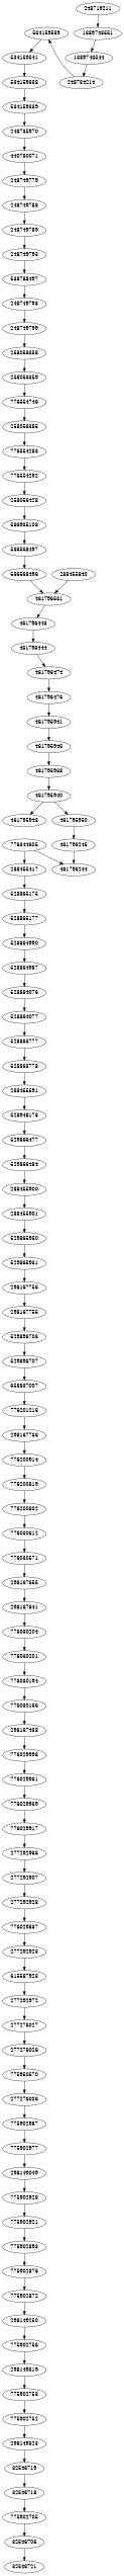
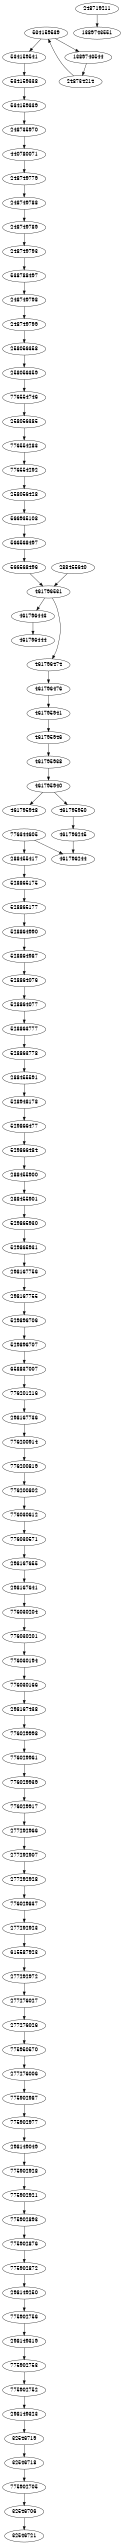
  digraph {
    776201216
    298167736
    776200914
    248734214
    534159539
    534159541
    658837007
    776344605
    288455417
    461796244
    528865175
    775902752
    298149323
    32546719
    528863777
    528863778
    288455591
    528948178
    775902756
    298149319
    775902753
    566568496
    461796531
    288455640
    566568497
    534159338
    566935108
    776200802
    776030612
    776030571
    1389743544
    615587923
    277292972
    277276027
    461796443
    461796444
    461796474
    461796476
    461795938
    461795940
    461795948
    461795950
    461795941
    461795946
    461796245
    776200819
    248719211
    1389743551
    776029837
    277292923
    298167438
    776029998
    776029961
    538788497
    248749798
    248749799
    775902872
    298149250
    775902876
    258056358
    258056359
    776554746
    258056385
    775902893
    534159339
    298149049
    775902928
    775902921
    776554283
    776554292
    298167755
    529896706
    529896707
    529865930
    529865931
    298167756
    248749779
    248749788
    248749789
    277292907
    277292928
    528864987
    528864076
    528864077
    288455900
    288455901
    776029917
    277292966
    528864990
    248749793
    248735970
    440780071
    775950570
    277276006
    775902987
    258056428
    529866477
    529866484
    776029939
    528865177
    775902977
    298167641
    776030204
    776030201
    298167655
    277276026
    32546706
    32546721
    32546718
    775902705
    776030166
    776030194
    776201216 -> 298167736
    298167736 -> 776200914
    776200914 -> 776200819
    248734214 -> 534159539
    534159539 -> 534159541
    534159541 -> 534159338
    658837007 -> 776201216
    776344605 -> 288455417
    776344605 -> 461796244
    288455417 -> 528865175
    528865175 -> 528865177
    775902752 -> 298149323
    298149323 -> 32546719
    32546719 -> 32546718
    528863777 -> 528863778
    528863778 -> 288455591
    288455591 -> 528948178
    528948178 -> 529866477
    775902756 -> 298149319
    298149319 -> 775902753
    775902753 -> 775902752
    566568496 -> 461796531
    461796531 -> 461796443
    288455640 -> 461796531
    566568497 -> 566568496
    534159338 -> 534159339
    566935108 -> 566568497
    776200802 -> 776030612
    776030612 -> 776030571
    776030571 -> 298167655
    1389743544 -> 248734214
    615587923 -> 277292972
    277292972 -> 277276027
    277276027 -> 277276026
    461796443 -> 461796444
-   461796444 -> 461796474
+   461796531 -> 461796474
    461796474 -> 461796476
    461796476 -> 461795941
    461795938 -> 461795940
    461795940 -> 461795948
    461795940 -> 461795950
    461795950 -> 461796245
    461795941 -> 461795946
    461795946 -> 461795938
    461796245 -> 461796244
    776200819 -> 776200802
    248719211 -> 1389743551
-   1389743551 -> 1389743544
+   534159539 -> 1389743544
    776029837 -> 277292923
    277292923 -> 615587923
    298167438 -> 776029998
    776029998 -> 776029961
    776029961 -> 776029939
    538788497 -> 248749798
    248749798 -> 248749799
    248749799 -> 258056358
    775902872 -> 298149250
    298149250 -> 775902756
    775902876 -> 775902872
    258056358 -> 258056359
    258056359 -> 776554746
    776554746 -> 258056385
    258056385 -> 776554283
    775902893 -> 775902876
    534159339 -> 248735970
    298149049 -> 775902928
    775902928 -> 775902921
    775902921 -> 775902893
    776554283 -> 776554292
    776554292 -> 258056428
    298167755 -> 529896706
    529896706 -> 529896707
    529896707 -> 658837007
    529865930 -> 529865931
    529865931 -> 298167756
    298167756 -> 298167755
    248749779 -> 248749788
    248749788 -> 248749789
    248749789 -> 248749793
    277292907 -> 277292928
    277292928 -> 776029837
    528864987 -> 528864076
    528864076 -> 528864077
    528864077 -> 528863777
    288455900 -> 288455901
    288455901 -> 529865930
    776029917 -> 277292966
    277292966 -> 277292907
    528864990 -> 528864987
    248749793 -> 538788497
    248735970 -> 440780071
    440780071 -> 248749779
    775950570 -> 277276006
    277276006 -> 775902987
    775902987 -> 775902977
    258056428 -> 566935108
    529866477 -> 529866484
    529866484 -> 288455900
    776029939 -> 776029917
    528865177 -> 528864990
    775902977 -> 298149049
    298167641 -> 776030204
    776030204 -> 776030201
    776030201 -> 776030194
    298167655 -> 298167641
    277276026 -> 775950570
    32546706 -> 32546721
    32546718 -> 775902705
    775902705 -> 32546706
    776030166 -> 298167438
    776030194 -> 776030166
  }
